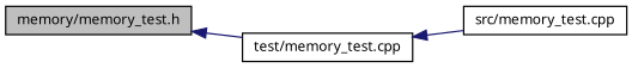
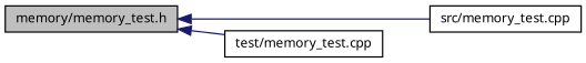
  digraph {
    fontname="Noto Sans"
    rankdir=LR
    node [color=black fillcolor=white fontname="Noto Sans" fontsize=10 shape=record style=filled]
    edge [color=midnightblue dir=back fontname="Noto Sans" fontsize=10 labelfontname=Helvetica labelfontsize=10 style=solid]
    n1 [fillcolor=grey75 fontcolor=black height=0.2 label="memory/memory_test.h" width=0.4]
    n2 [height=0.2 label="src/memory_test.cpp" width=0.4]
    n3 [height=0.2 label="test/memory_test.cpp" width=0.4]
-   n3 -> n2
+   n1 -> n2
    n1 -> n3
  }
